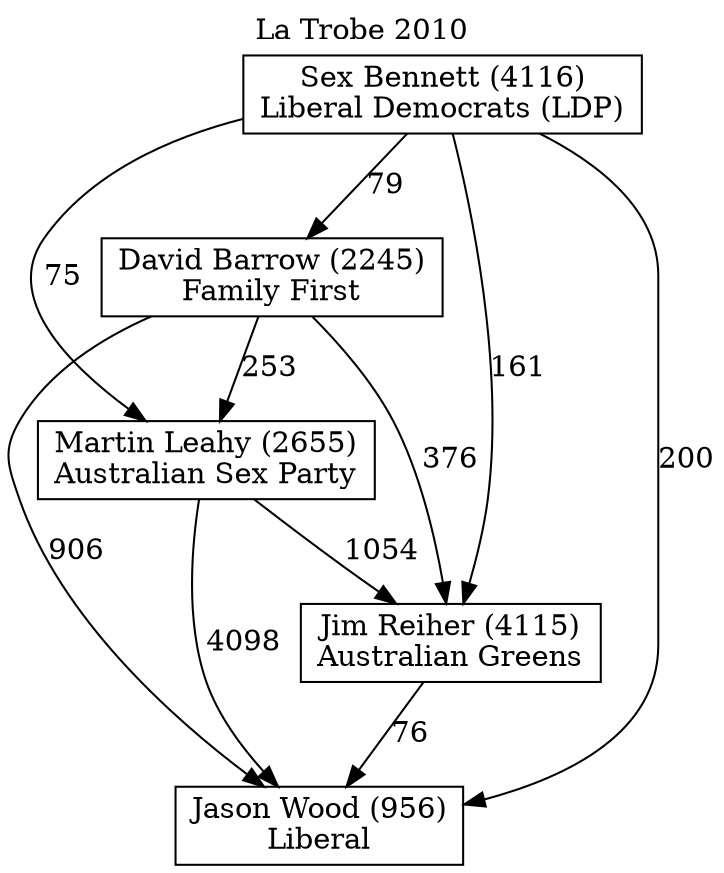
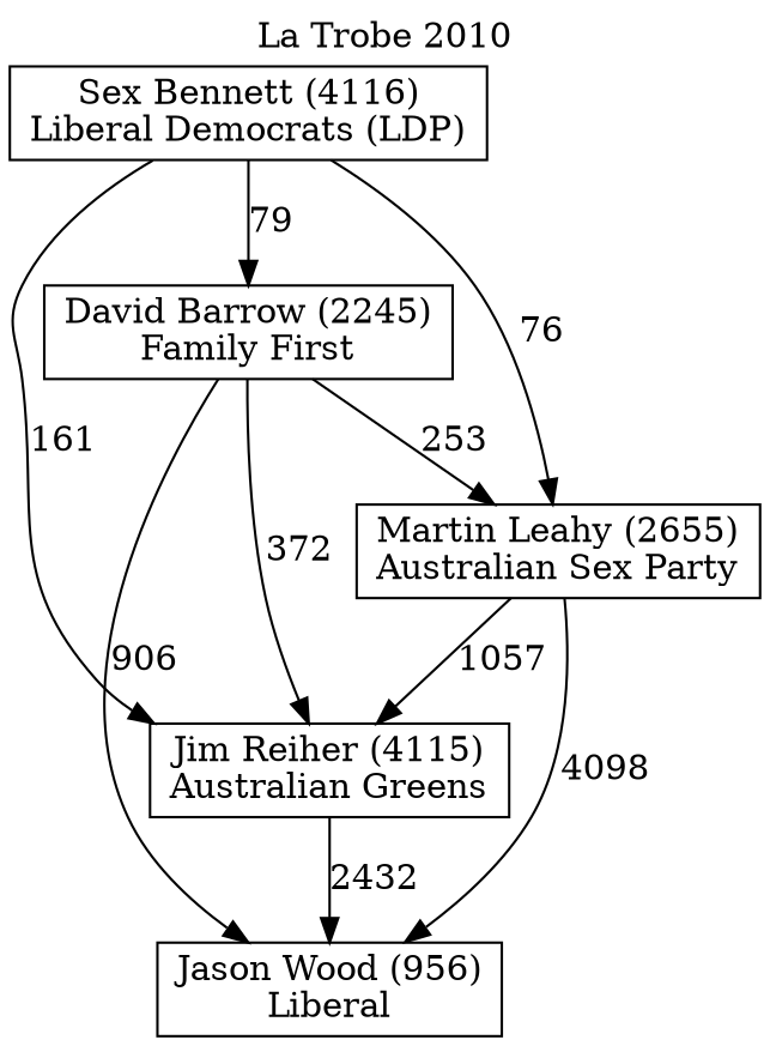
  digraph {
    label="La Trobe 2010"
    labelloc=t
    mclimit=10
    node [shape=box]
    n1 [label="Jason Wood (956)\nLiberal"]
    n2 [label="Jim Reiher (4115)\nAustralian Greens"]
    n3 [label="Martin Leahy (2655)\nAustralian Sex Party"]
    n4 [label="David Barrow (2245)\nFamily First"]
    n5 [label="Sex Bennett (4116)\nLiberal Democrats (LDP)"]
-   n2 -> n1 [label=76]
+   n2 -> n1 [label=2432]
    n3 -> n1 [label=4098]
-   n3 -> n2 [label=1054]
+   n3 -> n2 [label=1057]
    n4 -> n1 [label=906]
-   n4 -> n2 [label=376]
+   n4 -> n2 [label=372]
    n4 -> n3 [label=253]
-   n5 -> n1 [label=200]
    n5 -> n2 [label=161]
-   n5 -> n3 [label=75]
+   n5 -> n3 [label=76]
    n5 -> n4 [label=79]
  }
